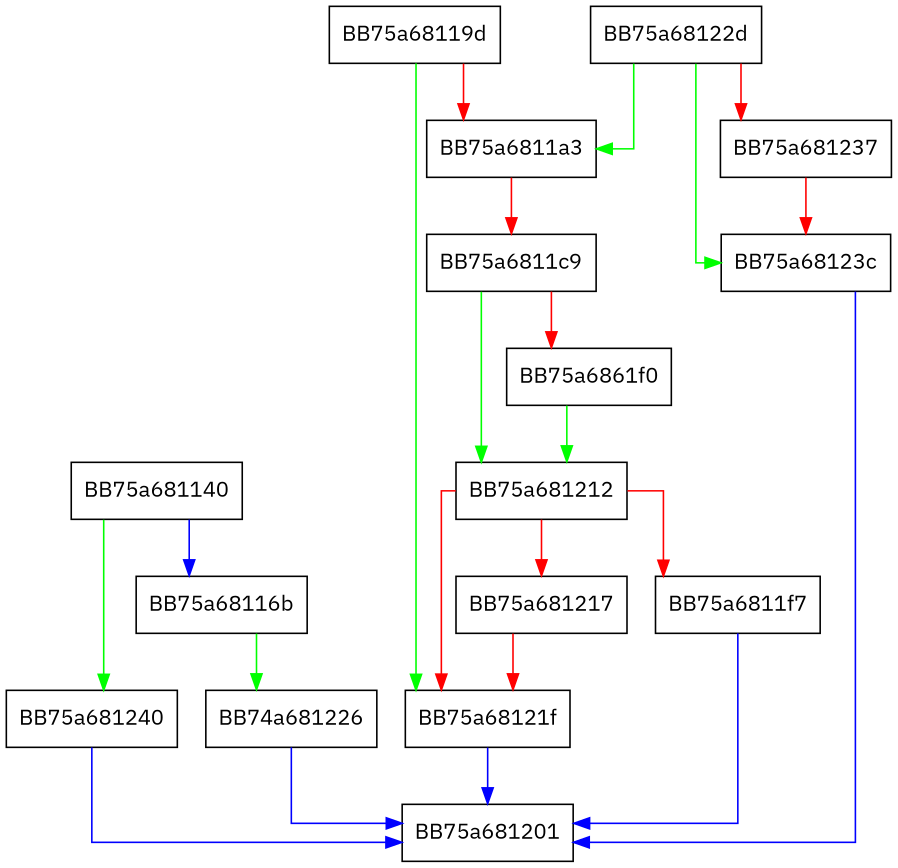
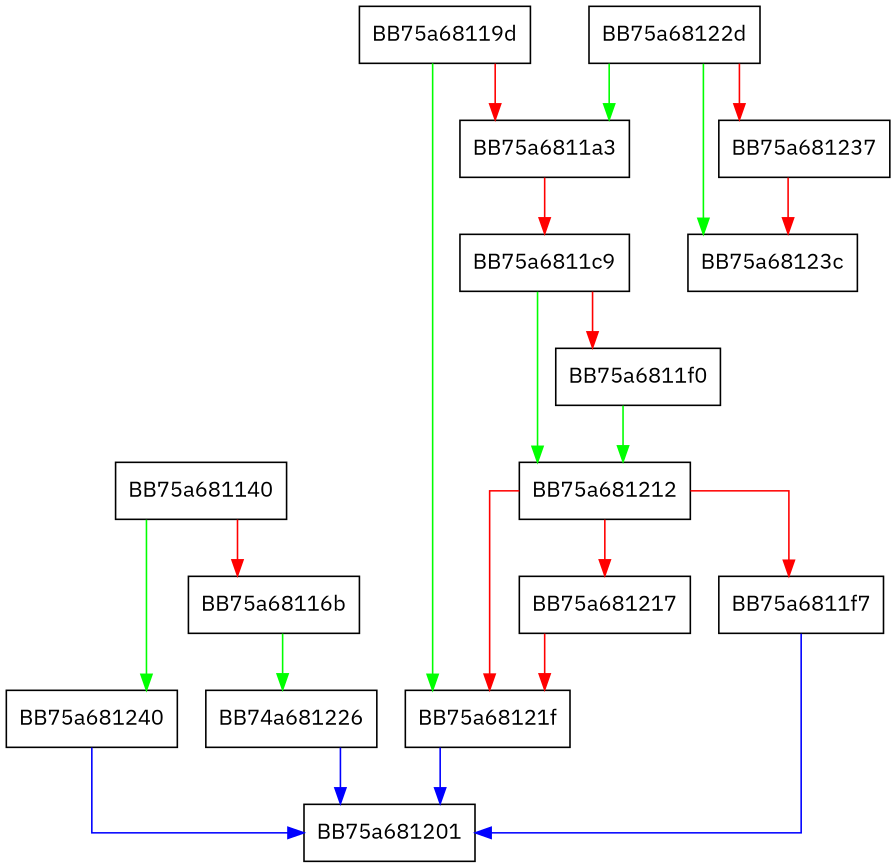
  digraph {
    fontname="IBM Plex Sans"
    splines=ortho
    node [fontname="IBM Plex Sans" shape=box]
    edge [color=red fontname="IBM Plex Sans"]
    BB75a681140
    BB75a681240
    BB75a68116b
    BB75a681201
    n5 [label=BB74a681226]
    BB75a68121f
    BB75a68119d
    BB75a6811a3
    n9 [label=BB75a6811c9]
    BB75a68122d
    BB75a68123c
    BB75a681237
    BB75a681212
-   BB75a6811f0 [label=BB75a6861f0]
+   BB75a6811f0
    BB75a681217
    BB75a6811f7
    BB75a681140 -> BB75a681240 [color=green]
-   BB75a681140 -> BB75a68116b [color=blue]
+   BB75a681140 -> BB75a68116b
    BB75a681240 -> BB75a681201 [color=blue]
    BB75a68116b -> n5 [color=green]
    n5 -> BB75a681201 [color=blue]
    BB75a68121f -> BB75a681201 [color=blue]
    BB75a68119d -> BB75a68121f [color=green]
    BB75a68119d -> BB75a6811a3
    BB75a6811a3 -> n9
    n9 -> BB75a681212 [color=green]
    n9 -> BB75a6811f0
    BB75a68122d -> BB75a6811a3 [color=green]
    BB75a68122d -> BB75a68123c [color=green]
    BB75a68122d -> BB75a681237
-   BB75a68123c -> BB75a681201 [color=blue]
    BB75a681237 -> BB75a68123c
    BB75a681212 -> BB75a68121f
    BB75a681212 -> BB75a681217
    BB75a681212 -> BB75a6811f7
    BB75a6811f0 -> BB75a681212 [color=green]
    BB75a681217 -> BB75a68121f
    BB75a6811f7 -> BB75a681201 [color=blue]
  }
